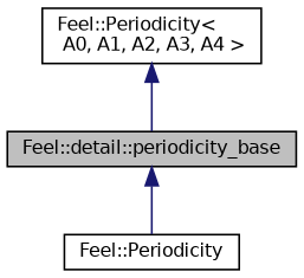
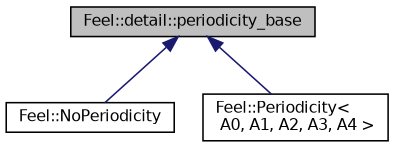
  digraph {
    node [color=black fillcolor=white fontname=Helvetica fontsize=10 shape=record style=filled]
    edge [color=midnightblue dir=back fontname=Helvetica fontsize=10 labelfontname=Helvetica labelfontsize=10 style=solid]
    n1 [fillcolor=grey75 fontcolor=black height=0.2 label="Feel::detail::periodicity_base" width=0.4]
-   n2 [height=0.2 label="Feel::Periodicity" width=0.4]
+   n2 [height=0.2 label="Feel::NoPeriodicity" width=0.4]
    n3 [height=0.2 label="Feel::Periodicity\<\l A0, A1, A2, A3, A4 \>" width=0.4]
    n1 -> n2
-   n3 -> n1
+   n1 -> n3
  }
